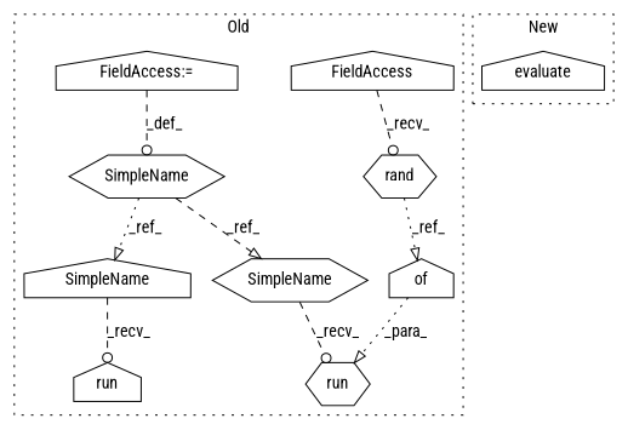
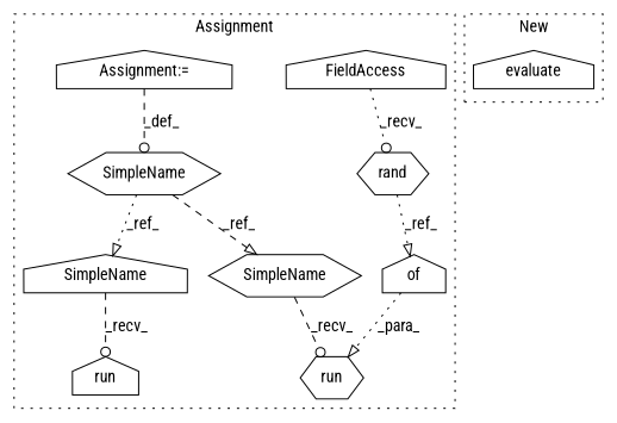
  digraph {
    fontname="Roboto Condensed"
    node [a=32 fontname="Roboto Condensed" l=4 s=7157 shape=house]
    edge [arrowhead=onormal fontname="Roboto Condensed" style=dashed]
    n1 [l="5,1" label=rand s="7019,7055" shape=hexagon]
    n2 [a=22 l=12 label=FieldAccess s=7006]
    n3 [l="4,1" label=run s="7196,7247" shape=hexagon]
    n4 [l="3,1" label=of s="7226,7246"]
-   n5 [a=7 label="FieldAccess:="]
+   n5 [a=7 label="Assignment:="]
    n6 [l="4,1" label=run s="7174,7182"]
    n7 [a=42 label=SimpleName shape=hexagon]
    n8 [a=42 label=SimpleName s=7169]
    n9 [a=42 label=SimpleName s=7191 shape=hexagon]
    n10 [l="9,1" label=evaluate s="7291,7321"]
    subgraph cluster_1 {
-     label=Old
+     label=Assignment
      style=dotted
      n1
      n2
      n3
      n4
      n5
      n6
      n7
      n8
      n9
    }
    subgraph cluster_2 {
      label=New
      style=dotted
      n10
    }
    n1 -> n4 [label=_ref_ style=dotted]
-   n2 -> n1 [arrowhead=odot label=_recv_]
+   n2 -> n1 [arrowhead=odot label=_recv_ style=dotted]
    n4 -> n3 [label=_para_ style=dotted]
    n5 -> n7 [arrowhead=odot label=_def_]
    n7 -> n8 [label=_ref_ style=dotted]
    n7 -> n9 [label=_ref_]
    n8 -> n6 [arrowhead=odot label=_recv_]
    n9 -> n3 [arrowhead=odot label=_recv_]
  }
